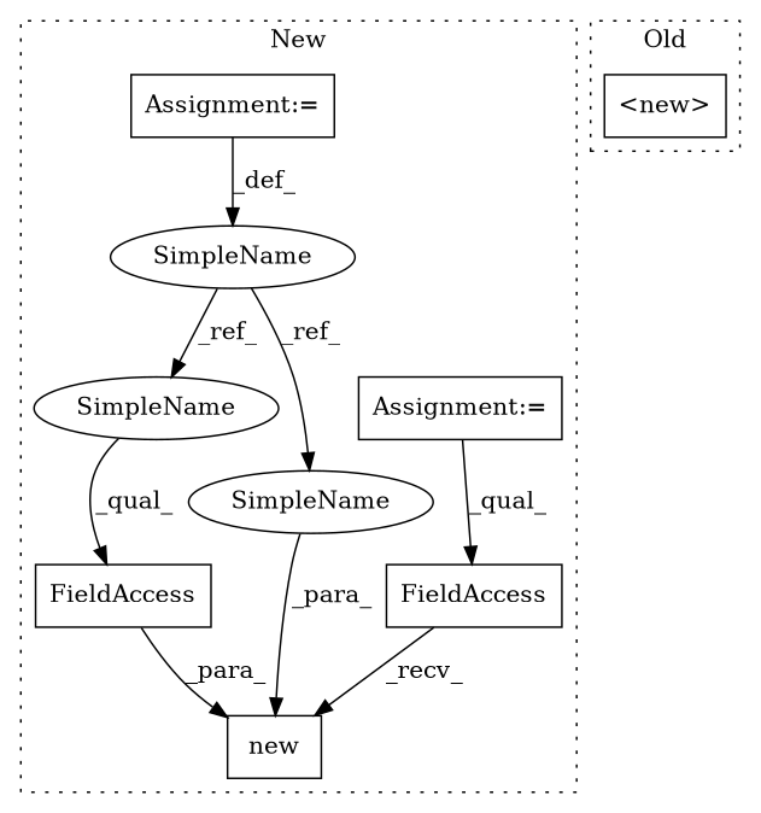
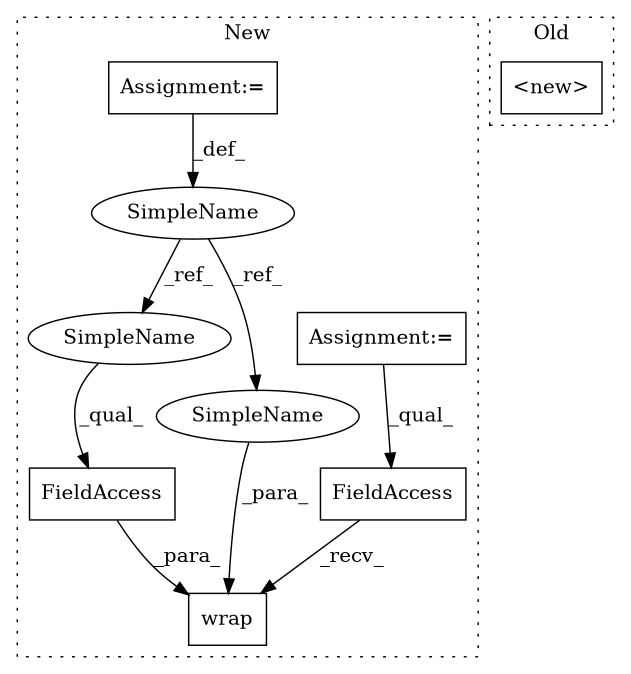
  digraph {
    node [a=42 l=13 s=1530 shape=box]
-   n1 [a=32 l="5,1" label=new s="1671,1710"]
+   n1 [a=32 l="5,1" label=wrap s="1671,1710"]
    n2 [label=SimpleName shape=ellipse]
    n3 [a=22 l=20 label=FieldAccess s=1676]
    n4 [a=22 l=19 label=FieldAccess s=1651]
    n5 [a=7 l=11 label="Assignment:=" s=1553]
    n6 [a=7 label="Assignment:="]
    n7 [label=SimpleName s=1676 shape=ellipse]
    n8 [label=SimpleName s=1697 shape=ellipse]
    n9 [a=14 l=19 label="<new>" s=1533]
    subgraph cluster_1 {
      label=New
      style=dotted
      n1
      n2
      n3
      n4
      n5
      n6
      n7
      n8
    }
    subgraph cluster_2 {
      label=Old
      style=dotted
      n9
    }
    n2 -> n7 [label=_ref_]
    n2 -> n8 [label=_ref_]
    n3 -> n1 [label=_para_]
    n4 -> n1 [label=_recv_]
    n5 -> n4 [label=_qual_]
    n6 -> n2 [label=_def_]
    n7 -> n3 [label=_qual_]
    n8 -> n1 [label=_para_]
  }
